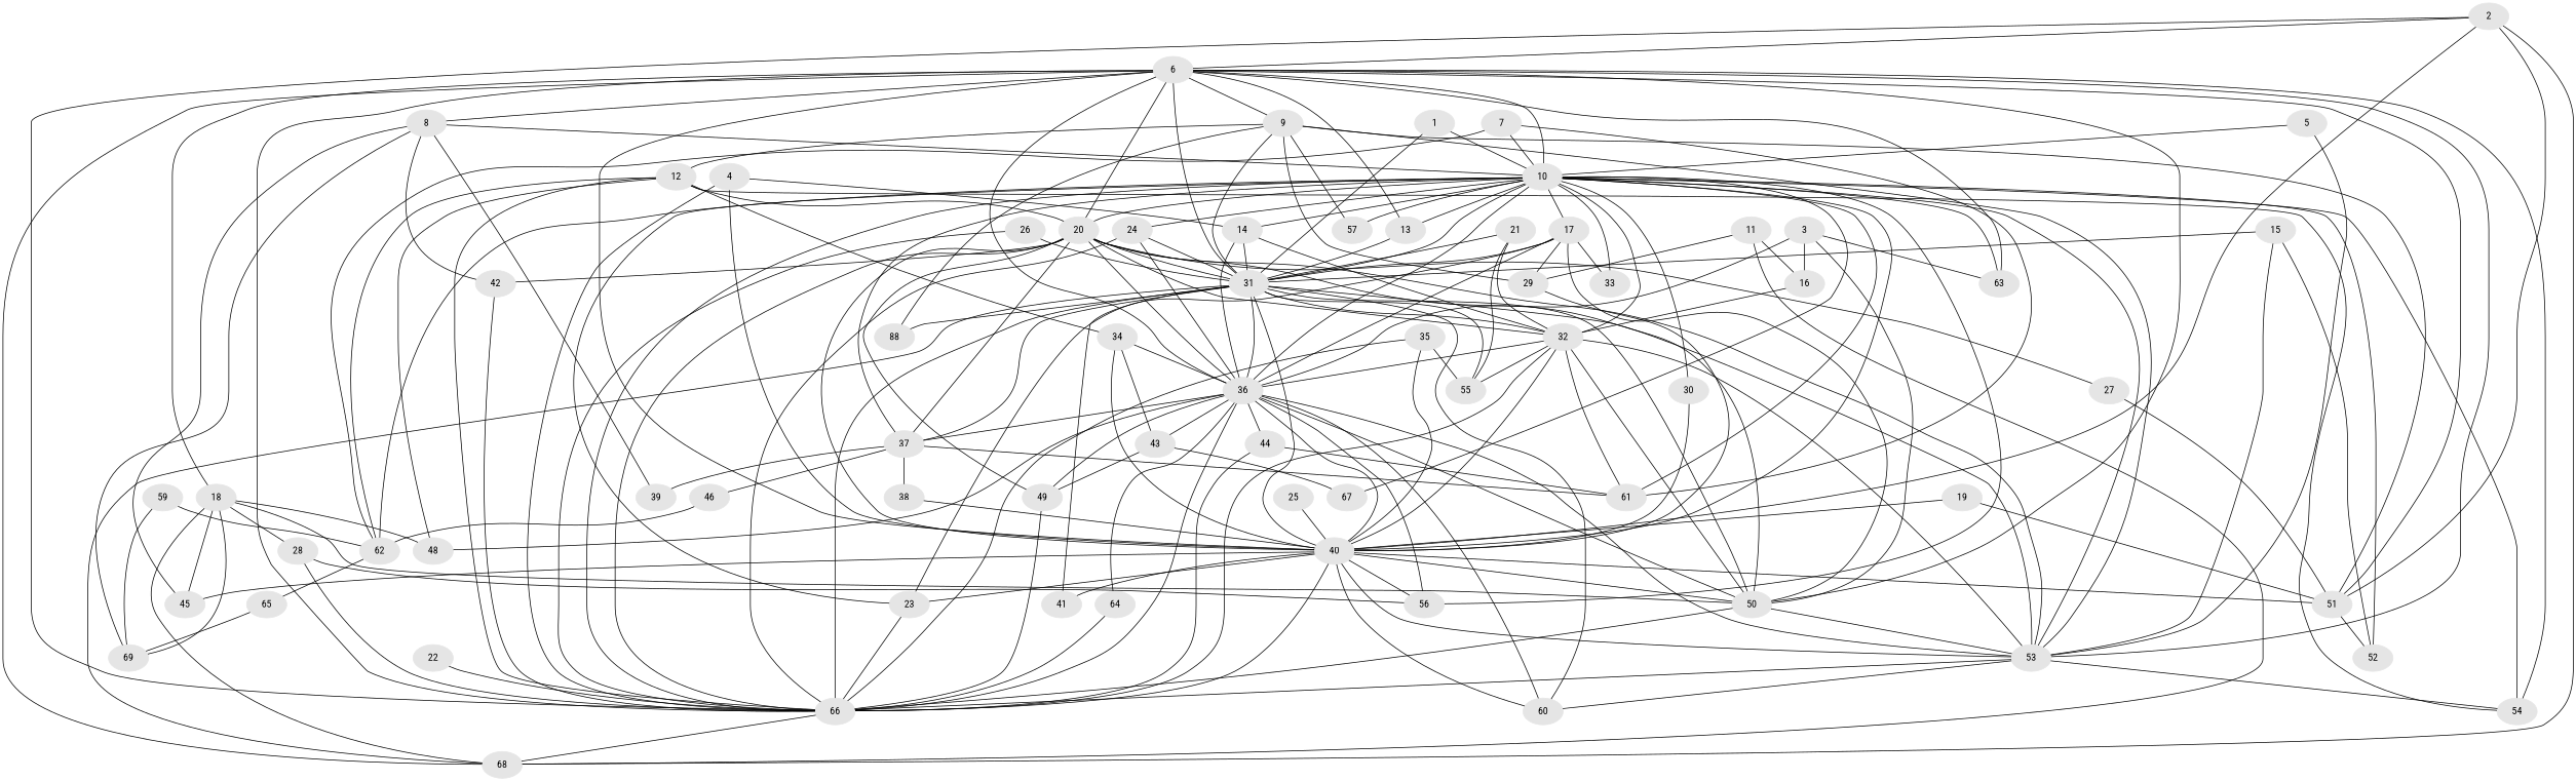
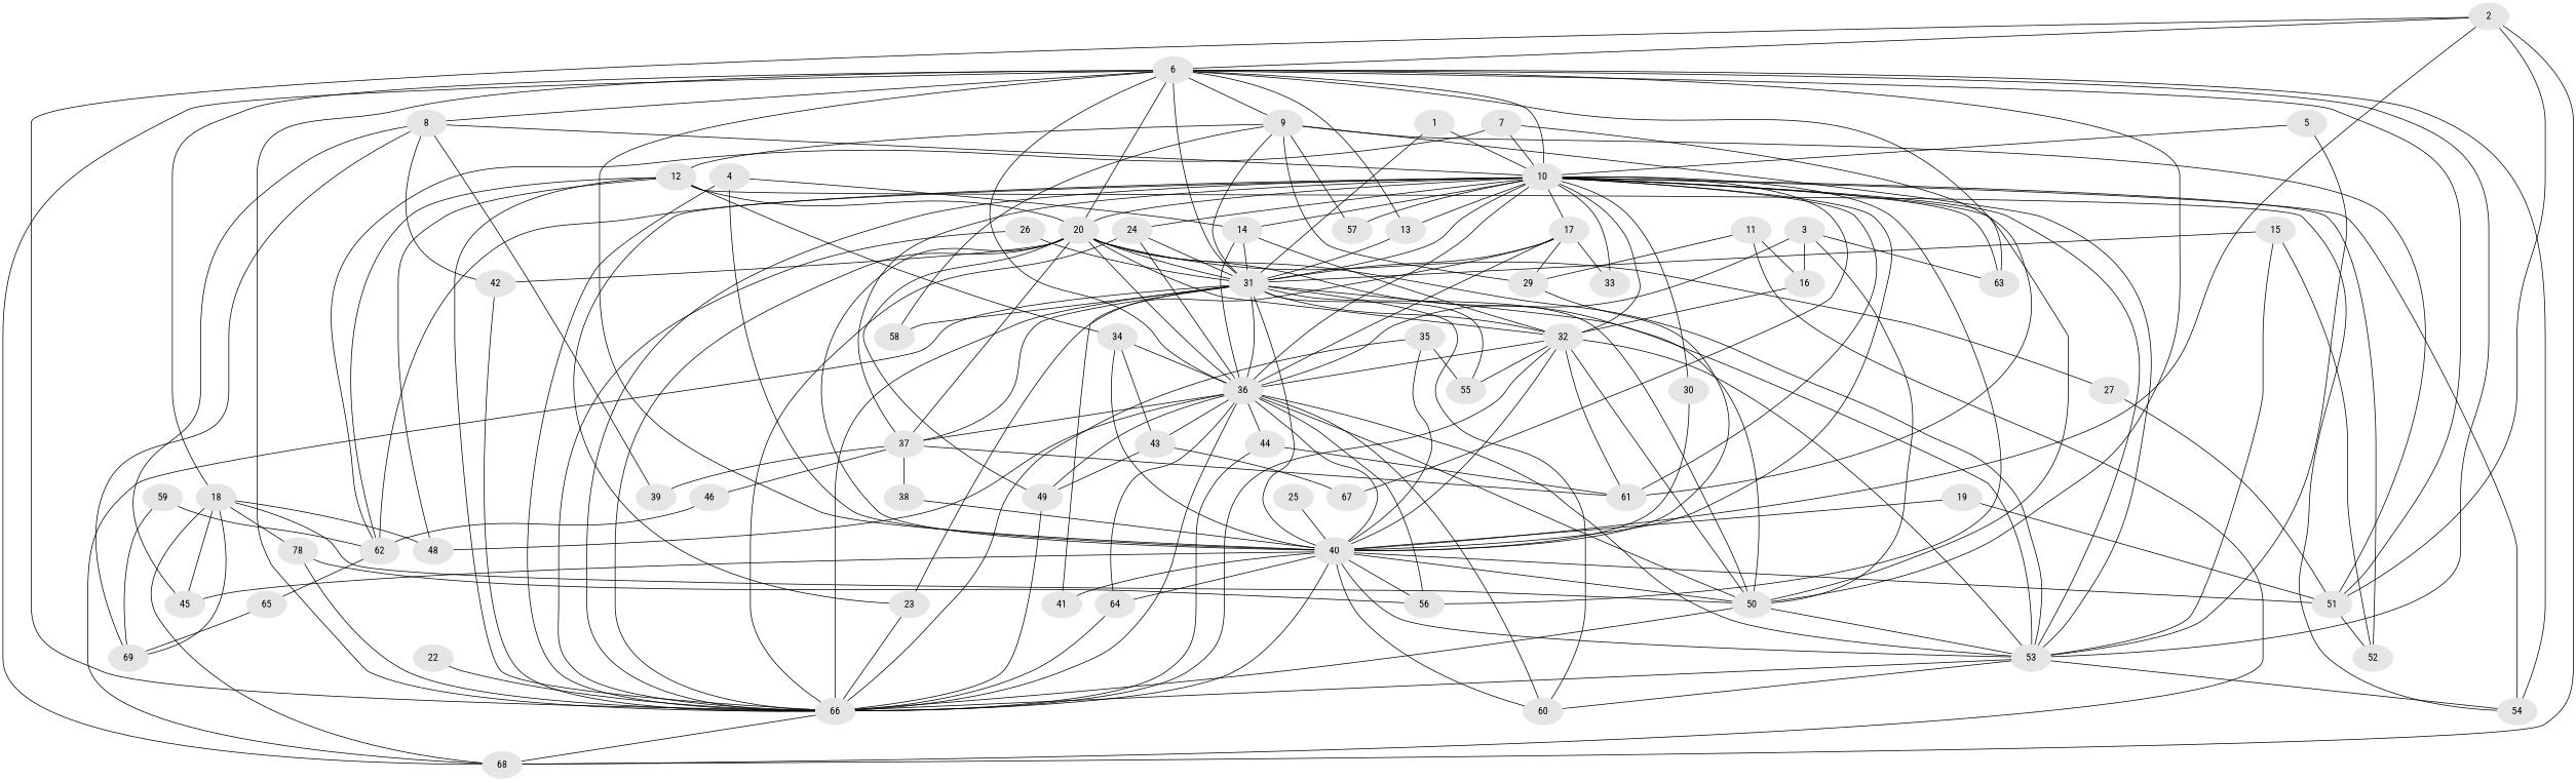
  graph {
    fontname="Roboto Condensed"
    node [color=gray90 fontname="Roboto Condensed" style=filled]
    edge [fontname="Roboto Condensed" weight=1.0]
    1
    10
    31
    40
    66
    36
    50
    14
    53
    20
    32
    54
    63
    61
    62
    57
    13
    17
    23
    24
    30
    33
    37
    52
    56
    67
    68
-   58 [label=88]
+   58
    55
    41
    60
    2
    6
    51
    8
    9
    18
    45
    64
    3
    16
    48
    49
    43
    44
    4
    5
    39
    42
    69
    12
    29
-   28
+   28 [label=78]
    27
    7
    65
    34
    38
    46
    11
    15
    19
-   21
    22
    25
    26
    35
    59
    1 -- 10
    1 -- 31
    10 -- 31
    10 -- 40
    10 -- 66 [weight=3.0]
    10 -- 36
-   17 -- 50
+   10 -- 50
    10 -- 14
    10 -- 53
    10 -- 20
    10 -- 32 [weight=2.0]
    10 -- 54 [weight=2.0]
    10 -- 63
    10 -- 61
    10 -- 62
    10 -- 57
    10 -- 13
    10 -- 17
    10 -- 23
    10 -- 24
    10 -- 30
    10 -- 33 [weight=2.0]
    10 -- 37
    10 -- 52
    10 -- 56
    10 -- 67
    31 -- 40
    31 -- 66 [weight=2.0]
    31 -- 36
    31 -- 50 [weight=2.0]
    31 -- 53 [weight=3.0]
    31 -- 32
    31 -- 37
    31 -- 68
    31 -- 58
    31 -- 55
    31 -- 41
    31 -- 60
    40 -- 66
    40 -- 50
    40 -- 53
    40 -- 56
    40 -- 41
    40 -- 60
    40 -- 51
    40 -- 45
-   40 -- 23
+   40 -- 64
    66 -- 68
    36 -- 40
    36 -- 66 [weight=2.0]
    36 -- 50
    36 -- 53
    36 -- 37
    36 -- 56
    36 -- 60
    36 -- 64
    36 -- 48
    36 -- 49
    36 -- 43
    36 -- 44
    50 -- 66 [weight=3.0]
    50 -- 53
    14 -- 31
    14 -- 36
    14 -- 32
    53 -- 66 [weight=2.0]
    53 -- 54
    53 -- 60
    20 -- 31 [weight=4.0]
    20 -- 40
    20 -- 66
    20 -- 36
    20 -- 50
    20 -- 53
    20 -- 32
    20 -- 37
    20 -- 49
    20 -- 42
    20 -- 27
    32 -- 40
    32 -- 66
    32 -- 36
    32 -- 50
    32 -- 53
    32 -- 61
    32 -- 55
    62 -- 65
    13 -- 31
    17 -- 31
    17 -- 36
    17 -- 23
    17 -- 33
    17 -- 29
    23 -- 66
    24 -- 31
    24 -- 66
    24 -- 36
    30 -- 40
    37 -- 61
    37 -- 39
    37 -- 38
    37 -- 46
    2 -- 40
    2 -- 66
    2 -- 68
    2 -- 6
    2 -- 51
    6 -- 10
    6 -- 31 [weight=2.0]
    6 -- 40 [weight=2.0]
    6 -- 66 [weight=3.0]
    6 -- 36
    6 -- 50
    6 -- 53
    6 -- 20
    6 -- 54
    6 -- 63
    6 -- 13 [weight=2.0]
    6 -- 68
    6 -- 51
    6 -- 8
    6 -- 9
    6 -- 18
    51 -- 52
    8 -- 10 [weight=2.0]
    8 -- 45
    8 -- 39
    8 -- 42
    8 -- 69
    9 -- 31
    9 -- 53 [weight=2.0]
    9 -- 57
    9 -- 58
    9 -- 51
    9 -- 12
    9 -- 29
    18 -- 50
    18 -- 68
    18 -- 45
    18 -- 48
    18 -- 69 [weight=2.0]
    18 -- 28
    64 -- 66
    3 -- 36
    3 -- 50
    3 -- 63
    3 -- 16
    16 -- 32
    49 -- 66
    43 -- 67
    43 -- 49
    44 -- 66
    44 -- 61
    4 -- 40
    4 -- 66
    4 -- 14
    5 -- 10
    5 -- 53
    42 -- 66
    12 -- 66
    12 -- 20
    12 -- 54
    12 -- 62
    12 -- 48
    12 -- 34
    29 -- 40
    28 -- 66
    28 -- 56
    27 -- 51
    7 -- 10
    7 -- 61
    7 -- 62
    65 -- 69
    34 -- 40
    34 -- 36
    34 -- 43
    38 -- 40
    46 -- 62
    11 -- 68
    11 -- 16
    11 -- 29
    15 -- 31
    15 -- 53
    15 -- 52
    19 -- 40
    19 -- 51
-   21 -- 31 [weight=2.0]
-   21 -- 32
-   21 -- 55
    22 -- 66
    25 -- 40
    26 -- 31
    26 -- 66
    35 -- 40
    35 -- 66 [weight=2.0]
    35 -- 55
    59 -- 62
    59 -- 69
  }
